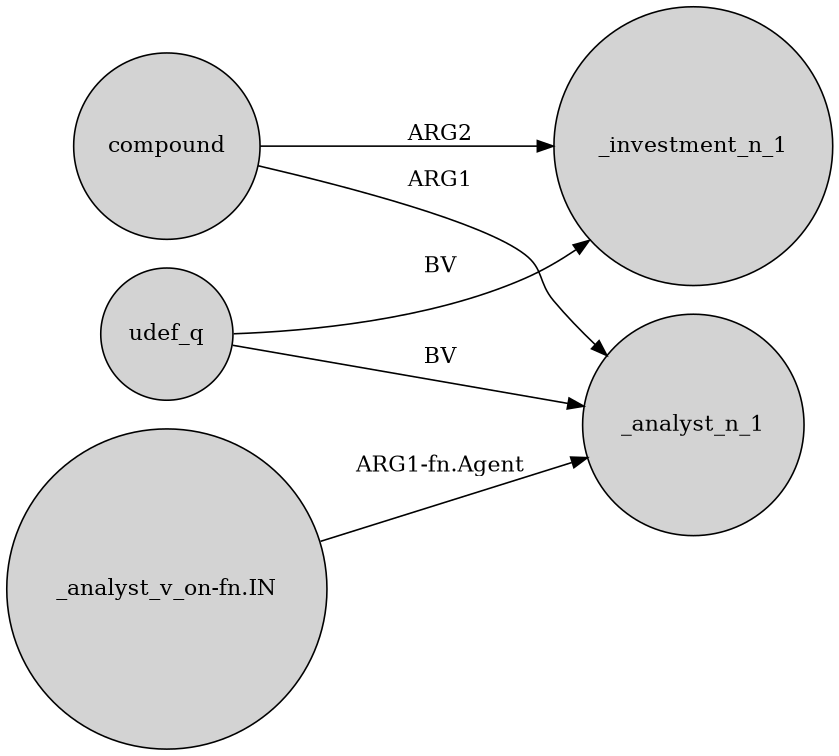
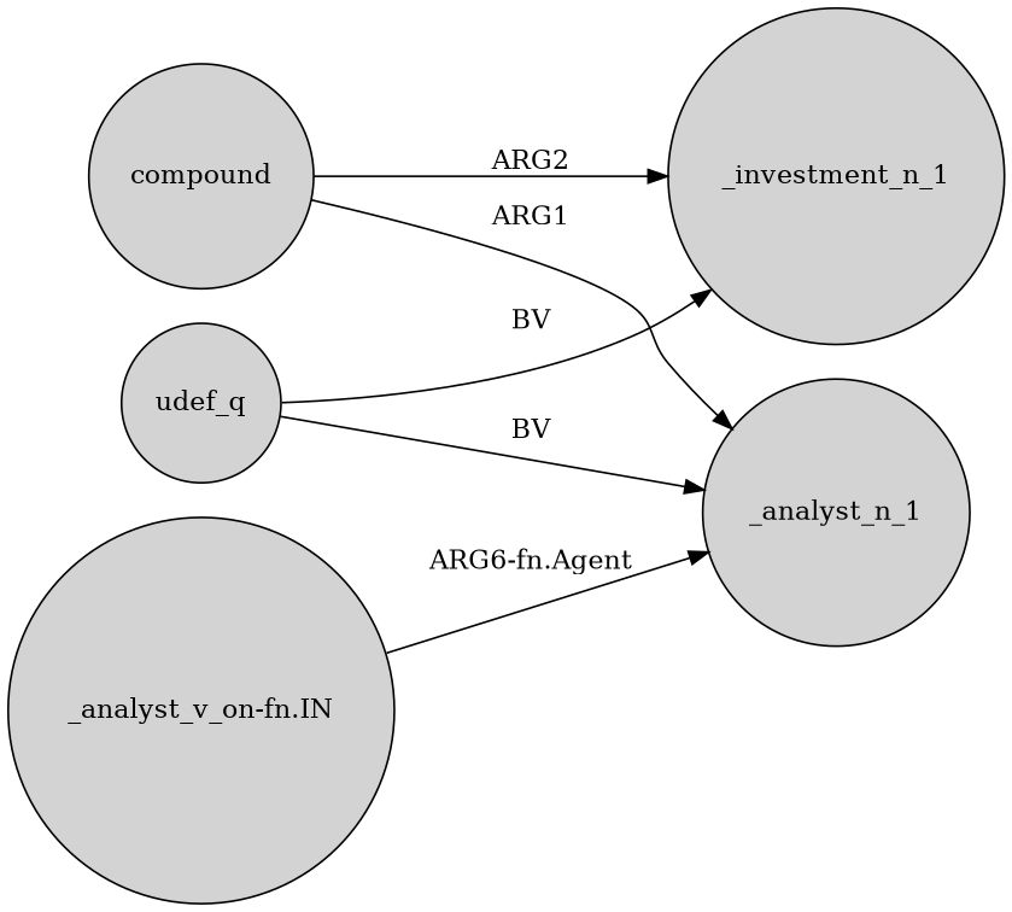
  digraph {
    rankdir=LR
    node [shape=circle style=filled]
    n1 [label="_analyst_v_on-fn.IN"]
    _analyst_n_1
    udef_q
    _investment_n_1
    compound
-   n1 -> _analyst_n_1 [label="ARG1-fn.Agent"]
+   n1 -> _analyst_n_1 [label="ARG6-fn.Agent"]
    udef_q -> _analyst_n_1 [label=BV]
    udef_q -> _investment_n_1 [label=BV]
    compound -> _analyst_n_1 [label=ARG1]
    compound -> _investment_n_1 [label=ARG2]
  }
